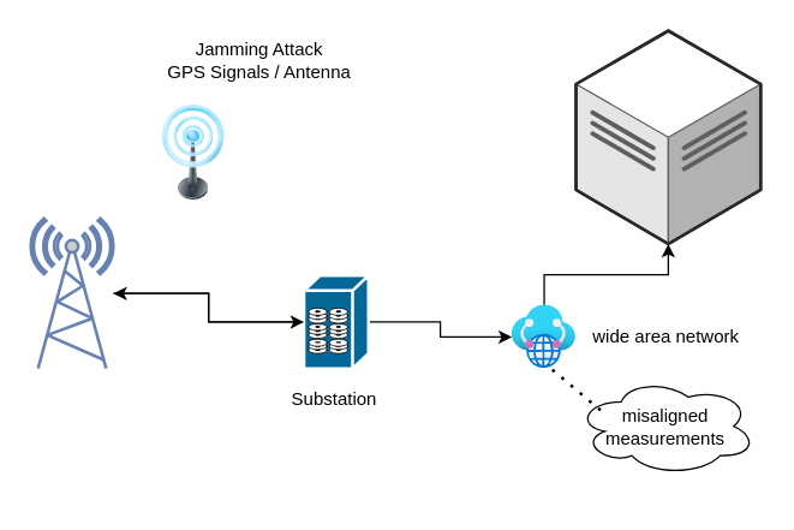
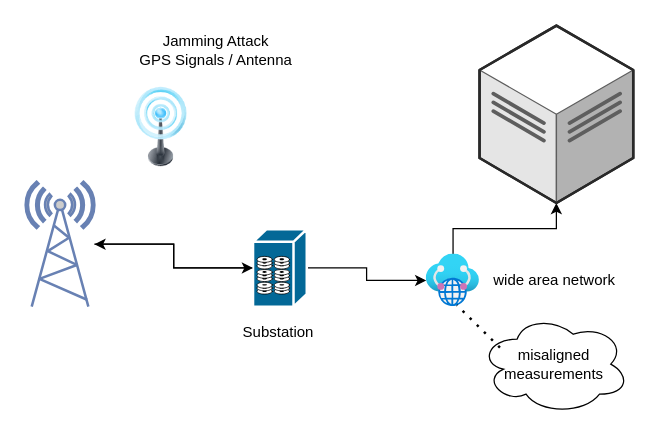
  <mxCell id="0" />
  <mxCell id="1" parent="0" />
  <mxCell id="2" style="edgeStyle=orthogonalEdgeStyle;rounded=0;orthogonalLoop=1;jettySize=auto;html=1;exitX=0;exitY=0.5;exitDx=0;exitDy=0;exitPerimeter=0;" parent="1" source="4" target="10" edge="1"><mxGeometry relative="1" as="geometry" /></mxCell>
  <mxCell id="3" style="edgeStyle=orthogonalEdgeStyle;rounded=0;orthogonalLoop=1;jettySize=auto;html=1;exitX=1;exitY=0.5;exitDx=0;exitDy=0;exitPerimeter=0;" parent="1" source="4" target="12" edge="1"><mxGeometry relative="1" as="geometry" /></mxCell>
  <mxCell id="4" value="" style="shape=mxgraph.cisco.storage.fibre_channel_disk_subsystem;html=1;pointerEvents=1;dashed=0;fillColor=#036897;strokeColor=#ffffff;strokeWidth=2;verticalLabelPosition=bottom;verticalAlign=top;align=center;outlineConnect=0;" parent="1" vertex="1"><mxGeometry x="202" y="183" width="43" height="62" as="geometry" /></mxCell>
  <mxCell id="5" value="" style="image;html=1;image=img/lib/clip_art/telecommunication/Signal_tower_on_128x128.png" parent="1" vertex="1"><mxGeometry x="75" y="69.25" width="107" height="63.75" as="geometry" /></mxCell>
  <mxCell id="6" value="" style="shape=image;html=1;verticalAlign=top;verticalLabelPosition=bottom;labelBackgroundColor=#ffffff;imageAspect=0;aspect=fixed;image=https://cdn2.iconfinder.com/data/icons/woothemes/PNG/intruder.png" parent="1" vertex="1"><mxGeometry x="182" y="70" width="63" height="63" as="geometry" /></mxCell>
  <mxCell id="7" value="Jamming Attack &lt;br&gt;GPS Signals / Antenna" style="text;html=1;align=center;verticalAlign=middle;resizable=0;points=[];autosize=1;strokeColor=none;fillColor=none;" parent="1" vertex="1"><mxGeometry x="97" y="20" width="150" height="40" as="geometry" /></mxCell>
  <mxCell id="8" value="" style="shape=image;html=1;verticalAlign=top;verticalLabelPosition=bottom;labelBackgroundColor=#ffffff;imageAspect=0;aspect=fixed;image=https://cdn1.iconfinder.com/data/icons/competitive-strategy-and-corporate-training/512/551_Alert_antivirus_attack_computer_virus_cyber_spot_security-128.png" parent="1" vertex="1"><mxGeometry x="152" y="60" width="40" height="40" as="geometry" /></mxCell>
  <mxCell id="9" value="" style="edgeStyle=orthogonalEdgeStyle;rounded=0;orthogonalLoop=1;jettySize=auto;html=1;" parent="1" source="10" target="4" edge="1"><mxGeometry relative="1" as="geometry" /></mxCell>
  <mxCell id="10" value="" style="fontColor=#0066CC;verticalAlign=top;verticalLabelPosition=bottom;labelPosition=center;align=center;html=1;outlineConnect=0;fillColor=#CCCCCC;strokeColor=#6881B3;gradientColor=none;gradientDirection=north;strokeWidth=2;shape=mxgraph.networks.radio_tower;" parent="1" vertex="1"><mxGeometry x="20" y="145" width="55" height="100" as="geometry" /></mxCell>
  <mxCell id="11" value="" style="edgeStyle=orthogonalEdgeStyle;rounded=0;orthogonalLoop=1;jettySize=auto;html=1;" parent="1" source="12" target="14" edge="1"><mxGeometry relative="1" as="geometry" /></mxCell>
  <mxCell id="12" value="" style="image;aspect=fixed;html=1;points=[];align=center;fontSize=12;image=img/lib/azure2/networking/Virtual_WANs.svg;" parent="1" vertex="1"><mxGeometry x="340.67" y="203" width="42.66" height="42" as="geometry" /></mxCell>
  <mxCell id="13" value="wide area network" style="text;html=1;align=center;verticalAlign=middle;resizable=0;points=[];autosize=1;strokeColor=none;fillColor=none;" parent="1" vertex="1"><mxGeometry x="383.33" y="209" width="120" height="30" as="geometry" /></mxCell>
  <mxCell id="14" value="" style="verticalLabelPosition=bottom;html=1;verticalAlign=top;strokeWidth=1;align=center;outlineConnect=0;dashed=0;outlineConnect=0;shape=mxgraph.aws3d.dataCenter;strokeColor=#5E5E5E;aspect=fixed;" parent="1" vertex="1"><mxGeometry x="383.33" y="20" width="123" height="142" as="geometry" /></mxCell>
  <mxCell id="15" value="Substation" style="text;html=1;align=center;verticalAlign=middle;resizable=0;points=[];autosize=1;strokeColor=none;fillColor=none;rotation=0;" parent="1" vertex="1"><mxGeometry x="182" y="251" width="80" height="30" as="geometry" /></mxCell>
- <mxCell id="16" value="misaligned measurements" style="ellipse;shape=cloud;whiteSpace=wrap;html=1;" vertex="1" parent="1"><mxGeometry x="383.33" y="251" width="120" height="65" as="geometry" /></mxCell>
+ <mxCell id="16" value="misaligned measurements" style="ellipse;shape=cloud;whiteSpace=wrap;html=1;" vertex="1" parent="1"><mxGeometry x="383.33" y="251" width="120" height="80" as="geometry" /></mxCell>
  <mxCell id="17" value="" style="endArrow=none;dashed=1;html=1;dashPattern=1 3;strokeWidth=2;rounded=0;entryX=0.575;entryY=0.971;entryDx=0;entryDy=0;entryPerimeter=0;exitX=0.136;exitY=0.335;exitDx=0;exitDy=0;exitPerimeter=0;" edge="1" parent="1" source="16" target="12"><mxGeometry width="50" height="50" relative="1" as="geometry"><mxPoint x="340" y="320" as="sourcePoint" /><mxPoint x="390" y="270" as="targetPoint" /></mxGeometry></mxCell>
